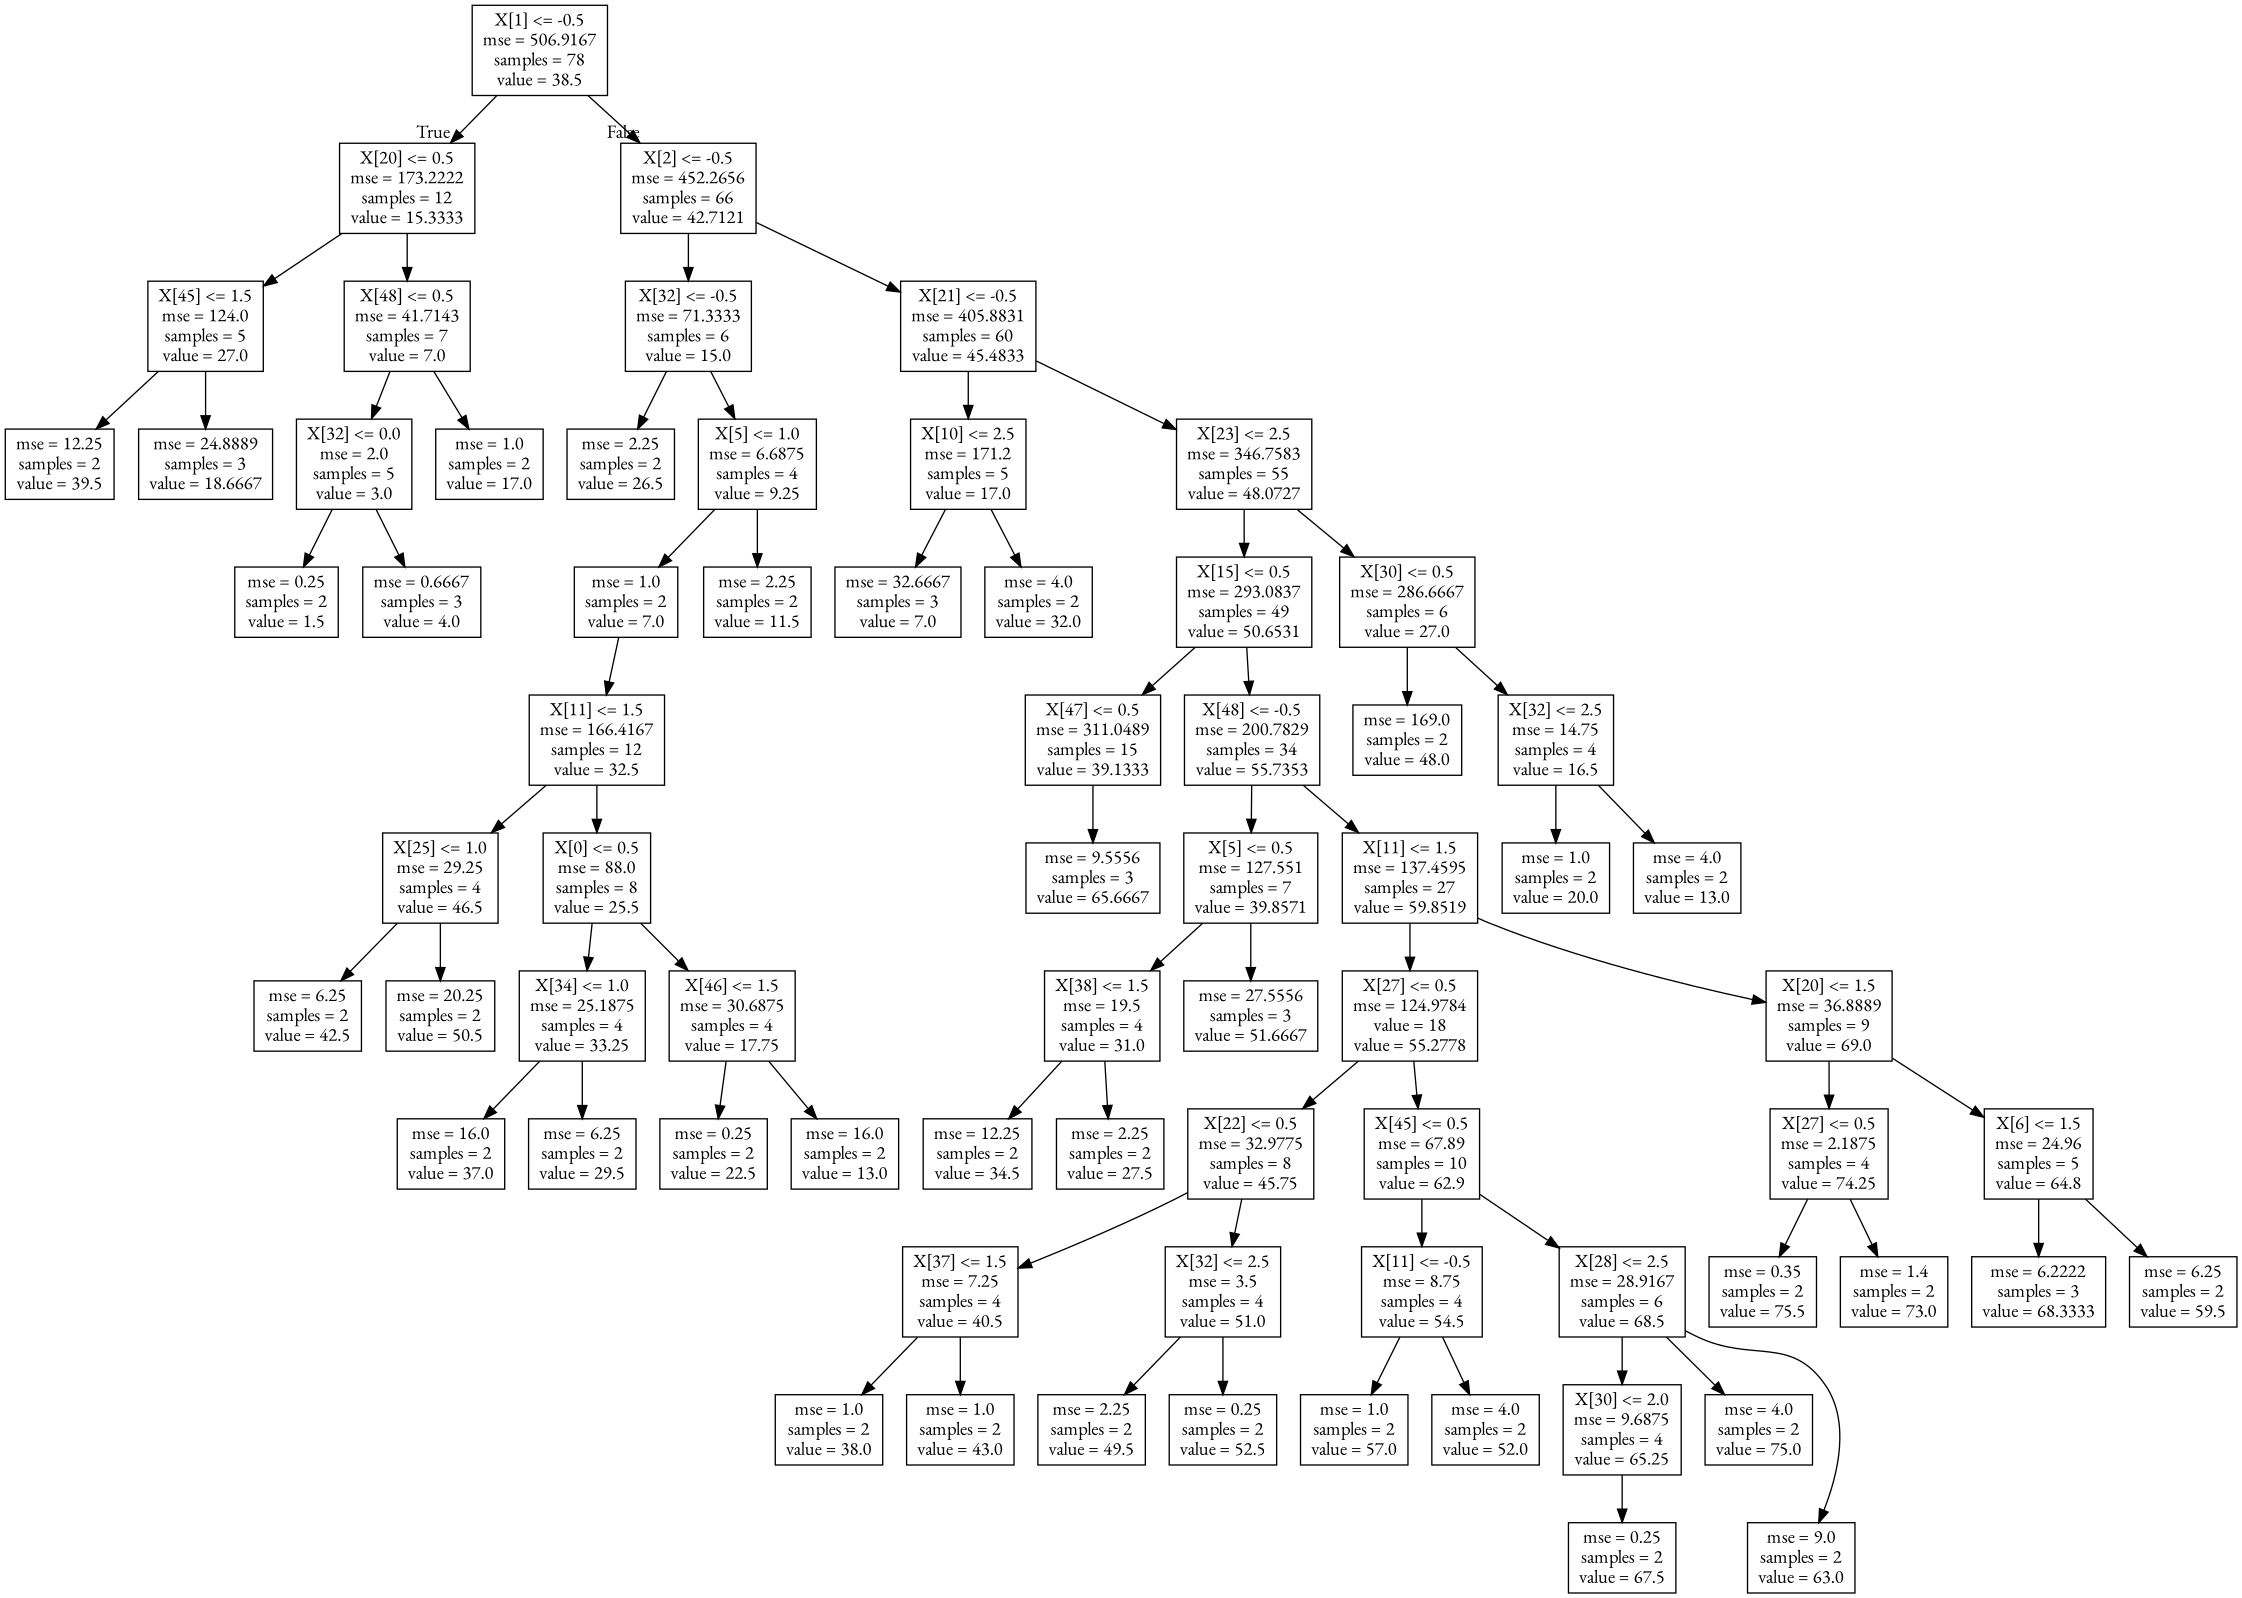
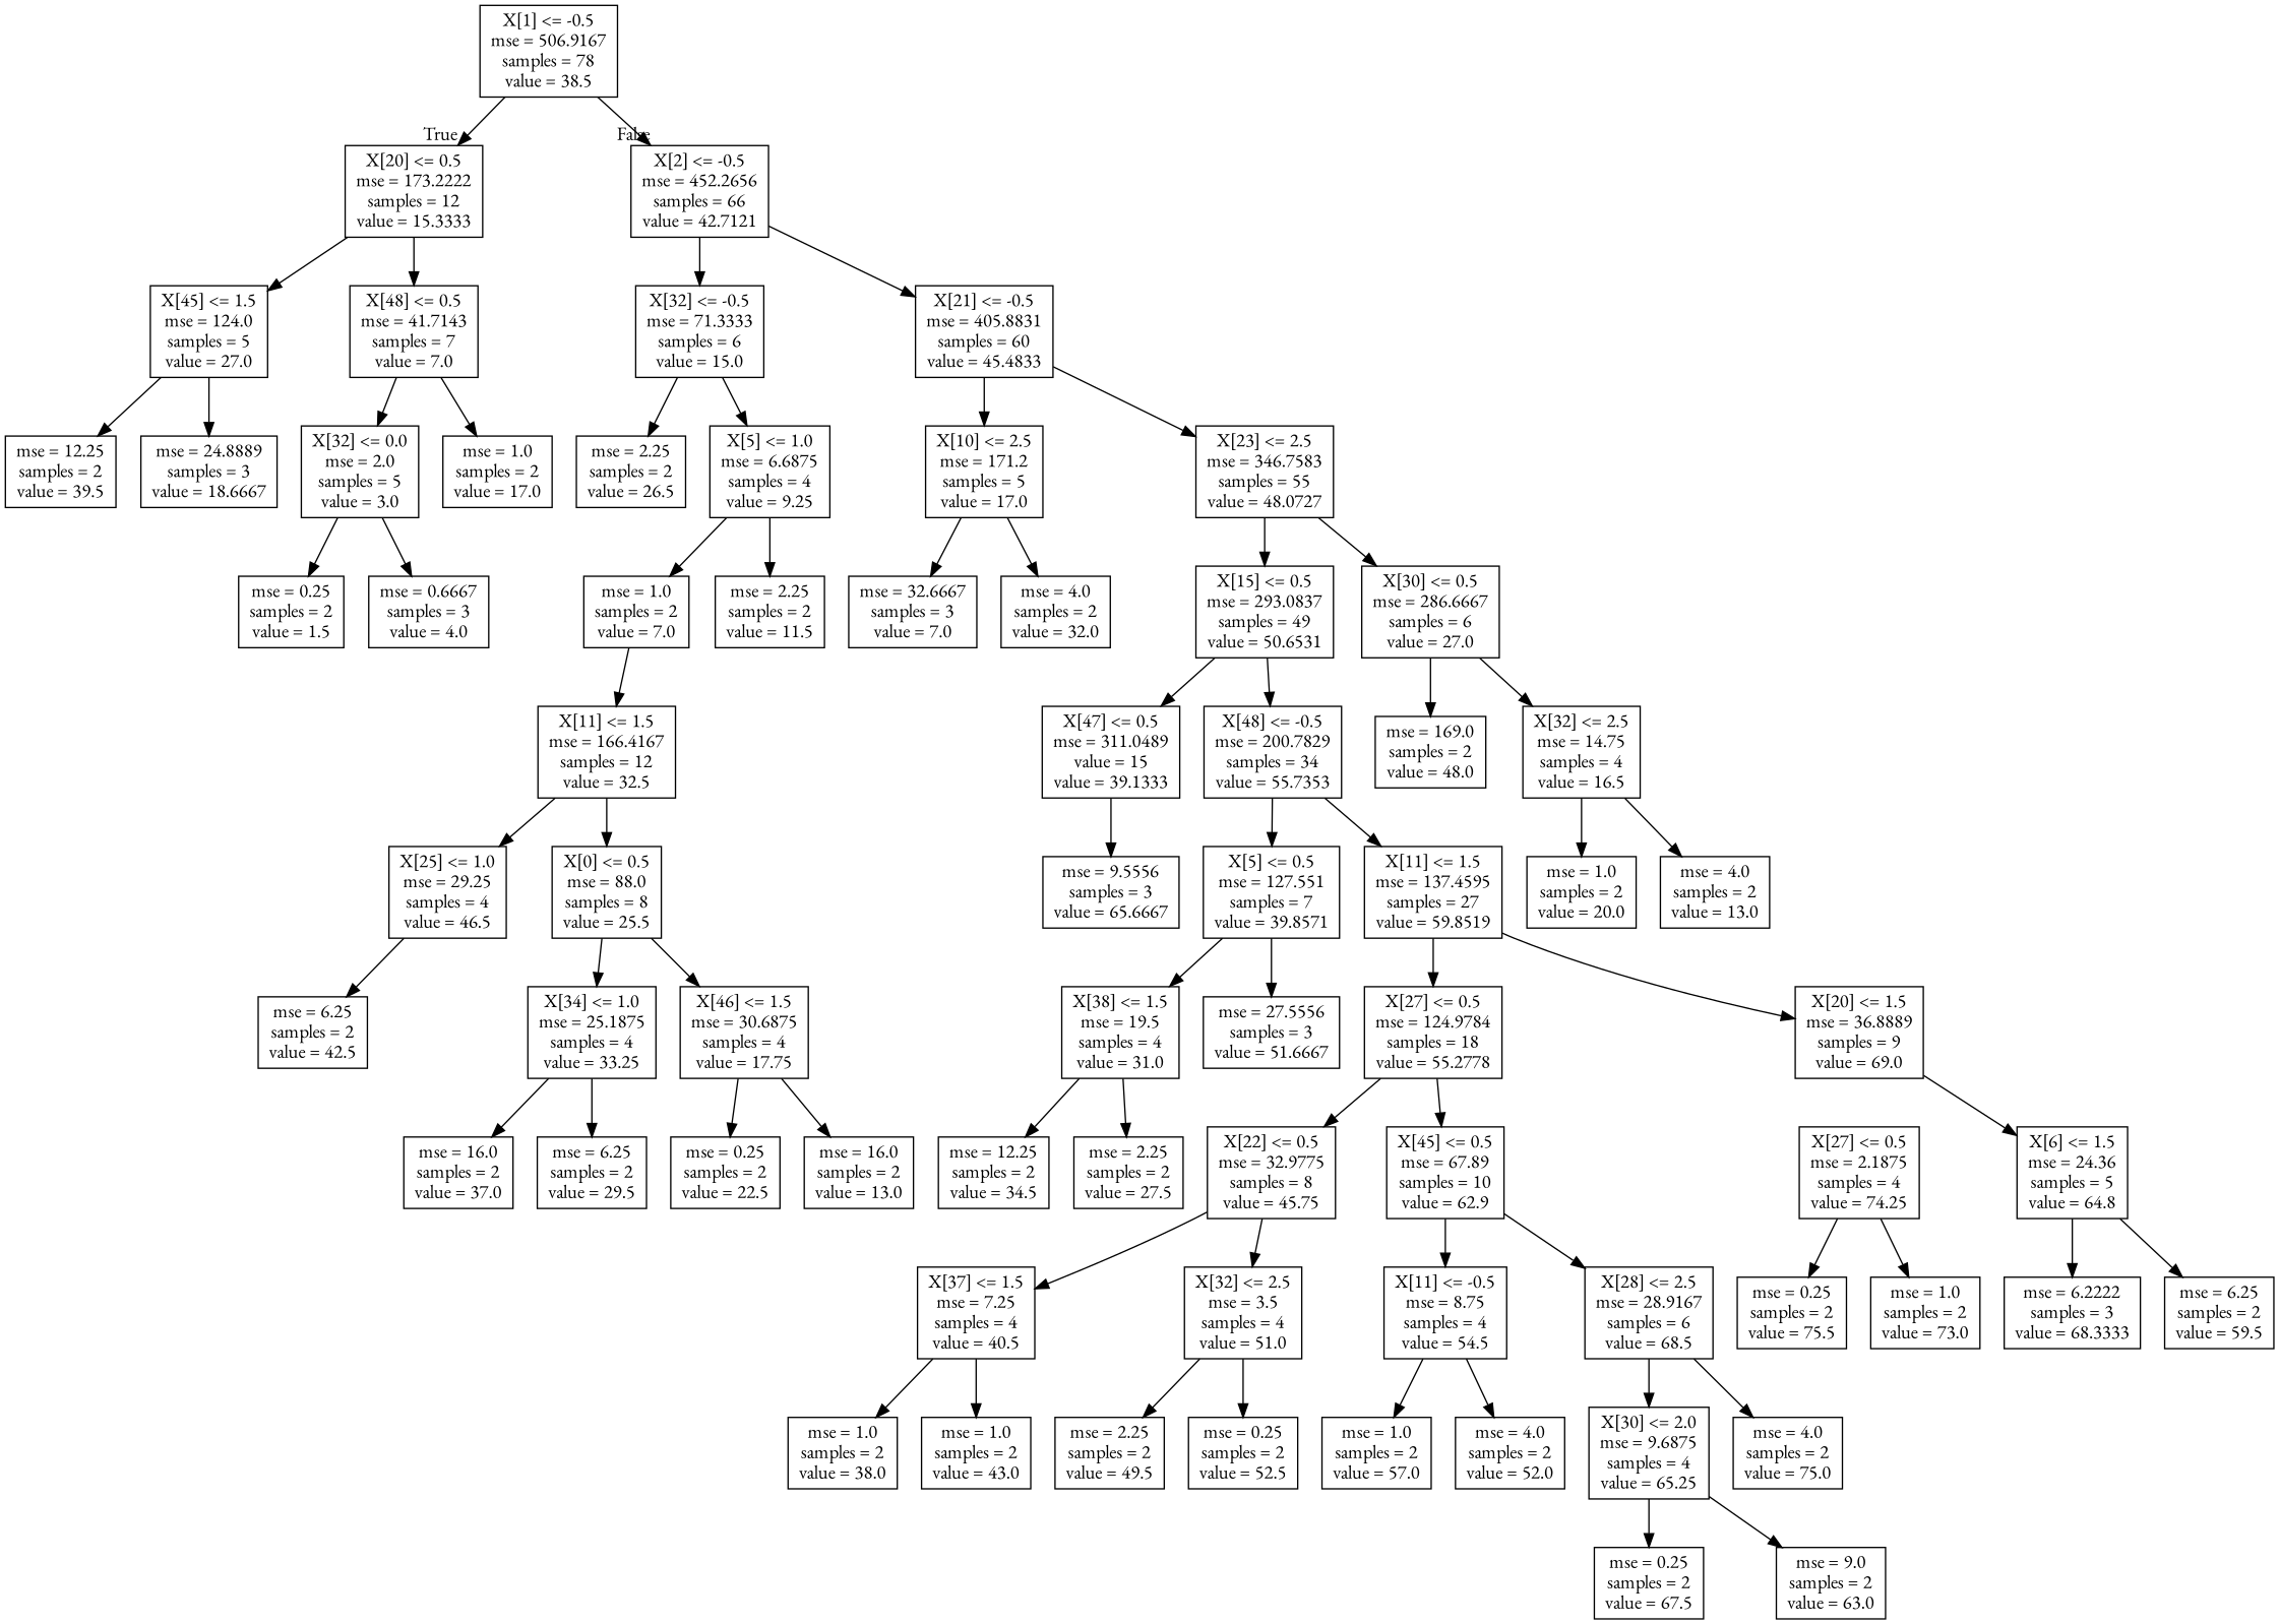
  digraph {
    fontname="EB Garamond"
    node [fontname="EB Garamond" shape=box]
    edge [fontname="EB Garamond"]
    n1 [label="X[1] <= -0.5\nmse = 506.9167\nsamples = 78\nvalue = 38.5"]
    n2 [label="X[20] <= 0.5\nmse = 173.2222\nsamples = 12\nvalue = 15.3333"]
    n3 [label="X[2] <= -0.5\nmse = 452.2656\nsamples = 66\nvalue = 42.7121"]
    n4 [label="X[45] <= 1.5\nmse = 124.0\nsamples = 5\nvalue = 27.0"]
    n5 [label="X[48] <= 0.5\nmse = 41.7143\nsamples = 7\nvalue = 7.0"]
    n6 [label="X[32] <= -0.5\nmse = 71.3333\nsamples = 6\nvalue = 15.0"]
    n7 [label="X[21] <= -0.5\nmse = 405.8831\nsamples = 60\nvalue = 45.4833"]
    n8 [label="mse = 12.25\nsamples = 2\nvalue = 39.5"]
    n9 [label="mse = 24.8889\nsamples = 3\nvalue = 18.6667"]
    n10 [label="X[32] <= 0.0\nmse = 2.0\nsamples = 5\nvalue = 3.0"]
    n11 [label="mse = 1.0\nsamples = 2\nvalue = 17.0"]
    n12 [label="mse = 0.25\nsamples = 2\nvalue = 1.5"]
    n13 [label="mse = 0.6667\nsamples = 3\nvalue = 4.0"]
    n14 [label="mse = 2.25\nsamples = 2\nvalue = 26.5"]
    n15 [label="X[5] <= 1.0\nmse = 6.6875\nsamples = 4\nvalue = 9.25"]
    n16 [label="X[10] <= 2.5\nmse = 171.2\nsamples = 5\nvalue = 17.0"]
    n17 [label="X[23] <= 2.5\nmse = 346.7583\nsamples = 55\nvalue = 48.0727"]
    n18 [label="mse = 1.0\nsamples = 2\nvalue = 7.0"]
    n19 [label="mse = 2.25\nsamples = 2\nvalue = 11.5"]
    n20 [label="X[11] <= 1.5\nmse = 166.4167\nsamples = 12\nvalue = 32.5"]
    n21 [label="mse = 32.6667\nsamples = 3\nvalue = 7.0"]
    n22 [label="mse = 4.0\nsamples = 2\nvalue = 32.0"]
    n23 [label="X[15] <= 0.5\nmse = 293.0837\nsamples = 49\nvalue = 50.6531"]
    n24 [label="X[30] <= 0.5\nmse = 286.6667\nsamples = 6\nvalue = 27.0"]
-   n25 [label="X[47] <= 0.5\nmse = 311.0489\nsamples = 15\nvalue = 39.1333"]
+   n25 [label="X[47] <= 0.5\nmse = 311.0489\nvalue = 15\nvalue = 39.1333"]
    n26 [label="X[48] <= -0.5\nmse = 200.7829\nsamples = 34\nvalue = 55.7353"]
    n27 [label="mse = 169.0\nsamples = 2\nvalue = 48.0"]
    n28 [label="X[32] <= 2.5\nmse = 14.75\nsamples = 4\nvalue = 16.5"]
    n29 [label="mse = 9.5556\nsamples = 3\nvalue = 65.6667"]
    n30 [label="X[5] <= 0.5\nmse = 127.551\nsamples = 7\nvalue = 39.8571"]
    n31 [label="X[11] <= 1.5\nmse = 137.4595\nsamples = 27\nvalue = 59.8519"]
    n32 [label="X[25] <= 1.0\nmse = 29.25\nsamples = 4\nvalue = 46.5"]
    n33 [label="X[0] <= 0.5\nmse = 88.0\nsamples = 8\nvalue = 25.5"]
    n34 [label="mse = 6.25\nsamples = 2\nvalue = 42.5"]
-   n35 [label="mse = 20.25\nsamples = 2\nvalue = 50.5"]
    n36 [label="X[34] <= 1.0\nmse = 25.1875\nsamples = 4\nvalue = 33.25"]
    n37 [label="X[46] <= 1.5\nmse = 30.6875\nsamples = 4\nvalue = 17.75"]
    n38 [label="mse = 16.0\nsamples = 2\nvalue = 37.0"]
    n39 [label="mse = 6.25\nsamples = 2\nvalue = 29.5"]
    n40 [label="mse = 0.25\nsamples = 2\nvalue = 22.5"]
    n41 [label="mse = 16.0\nsamples = 2\nvalue = 13.0"]
    n42 [label="X[38] <= 1.5\nmse = 19.5\nsamples = 4\nvalue = 31.0"]
    n43 [label="mse = 27.5556\nsamples = 3\nvalue = 51.6667"]
-   n44 [label="X[27] <= 0.5\nmse = 124.9784\nvalue = 18\nvalue = 55.2778"]
+   n44 [label="X[27] <= 0.5\nmse = 124.9784\nsamples = 18\nvalue = 55.2778"]
    n45 [label="X[20] <= 1.5\nmse = 36.8889\nsamples = 9\nvalue = 69.0"]
    n46 [label="mse = 12.25\nsamples = 2\nvalue = 34.5"]
    n47 [label="mse = 2.25\nsamples = 2\nvalue = 27.5"]
    n48 [label="X[22] <= 0.5\nmse = 32.9775\nsamples = 8\nvalue = 45.75"]
    n49 [label="X[45] <= 0.5\nmse = 67.89\nsamples = 10\nvalue = 62.9"]
    n50 [label="X[27] <= 0.5\nmse = 2.1875\nsamples = 4\nvalue = 74.25"]
-   n51 [label="X[6] <= 1.5\nmse = 24.96\nsamples = 5\nvalue = 64.8"]
+   n51 [label="X[6] <= 1.5\nmse = 24.36\nsamples = 5\nvalue = 64.8"]
    n52 [label="X[37] <= 1.5\nmse = 7.25\nsamples = 4\nvalue = 40.5"]
    n53 [label="X[32] <= 2.5\nmse = 3.5\nsamples = 4\nvalue = 51.0"]
    n54 [label="X[11] <= -0.5\nmse = 8.75\nsamples = 4\nvalue = 54.5"]
    n55 [label="X[28] <= 2.5\nmse = 28.9167\nsamples = 6\nvalue = 68.5"]
    n56 [label="mse = 1.0\nsamples = 2\nvalue = 38.0"]
    n57 [label="mse = 1.0\nsamples = 2\nvalue = 43.0"]
    n58 [label="mse = 2.25\nsamples = 2\nvalue = 49.5"]
    n59 [label="mse = 0.25\nsamples = 2\nvalue = 52.5"]
    n60 [label="mse = 1.0\nsamples = 2\nvalue = 57.0"]
    n61 [label="mse = 4.0\nsamples = 2\nvalue = 52.0"]
    n62 [label="X[30] <= 2.0\nmse = 9.6875\nsamples = 4\nvalue = 65.25"]
    n63 [label="mse = 4.0\nsamples = 2\nvalue = 75.0"]
    n64 [label="mse = 0.25\nsamples = 2\nvalue = 67.5"]
    n65 [label="mse = 9.0\nsamples = 2\nvalue = 63.0"]
-   n66 [label="mse = 0.35\nsamples = 2\nvalue = 75.5"]
-   n67 [label="mse = 1.4\nsamples = 2\nvalue = 73.0"]
+   n66 [label="mse = 0.25\nsamples = 2\nvalue = 75.5"]
+   n67 [label="mse = 1.0\nsamples = 2\nvalue = 73.0"]
    n68 [label="mse = 6.2222\nsamples = 3\nvalue = 68.3333"]
    n69 [label="mse = 6.25\nsamples = 2\nvalue = 59.5"]
    n70 [label="mse = 1.0\nsamples = 2\nvalue = 20.0"]
    n71 [label="mse = 4.0\nsamples = 2\nvalue = 13.0"]
    n1 -> n2 [headlabel=True labelangle=45 labeldistance=2.5]
    n1 -> n3 [headlabel=False labelangle=-45 labeldistance=2.5]
    n2 -> n4
    n2 -> n5
    n3 -> n6
    n3 -> n7
    n4 -> n8
    n4 -> n9
    n5 -> n10
    n5 -> n11
    n6 -> n14
    n6 -> n15
    n7 -> n16
    n7 -> n17
    n10 -> n12
    n10 -> n13
    n15 -> n18
    n15 -> n19
    n16 -> n21
    n16 -> n22
    n17 -> n23
    n17 -> n24
    n18 -> n20
    n20 -> n32
    n20 -> n33
    n23 -> n25
    n23 -> n26
    n24 -> n27
    n24 -> n28
    n25 -> n29
    n26 -> n30
    n26 -> n31
    n28 -> n70
    n28 -> n71
    n30 -> n42
    n30 -> n43
    n31 -> n44
    n31 -> n45
    n32 -> n34
-   n32 -> n35
    n33 -> n36
    n33 -> n37
    n36 -> n38
    n36 -> n39
    n37 -> n40
    n37 -> n41
    n42 -> n46
    n42 -> n47
    n44 -> n48
    n44 -> n49
-   n45 -> n50
    n45 -> n51
    n48 -> n52
    n48 -> n53
    n49 -> n54
    n49 -> n55
    n50 -> n66
    n50 -> n67
    n51 -> n68
    n51 -> n69
    n52 -> n56
    n52 -> n57
    n53 -> n58
    n53 -> n59
    n54 -> n60
    n54 -> n61
    n55 -> n62
    n55 -> n63
    n62 -> n64
-   n55 -> n65
+   n62 -> n65
  }
